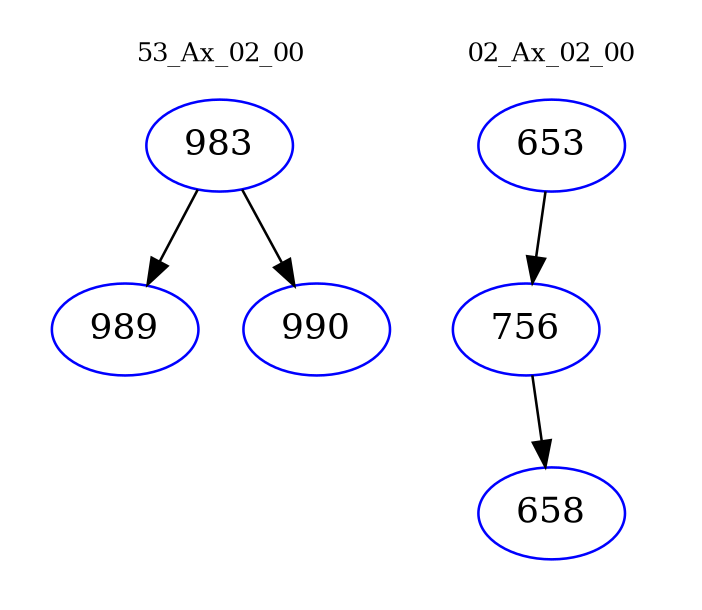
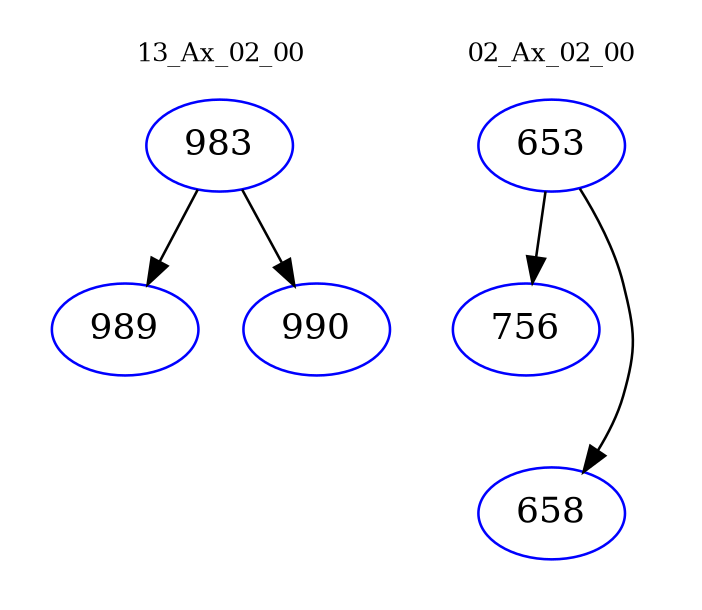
  digraph {
    node [color=blue]
    edge [color=black]
    n1 [label=983]
    n2 [label=989]
    n3 [label=990]
    n4 [label=653]
    n5 [label=756]
    n6 [label=658]
    subgraph cluster_1 {
      color=white
      fontsize=10
-     label="53_Ax_02_00"
+     label="13_Ax_02_00"
      n1
      n2
      n3
    }
    subgraph cluster_2 {
      color=white
      fontsize=10
      label="02_Ax_02_00"
      n4
      n5
      n6
    }
    n1 -> n2
    n1 -> n3
    n4 -> n5
-   n5 -> n6
+   n4 -> n6
  }
